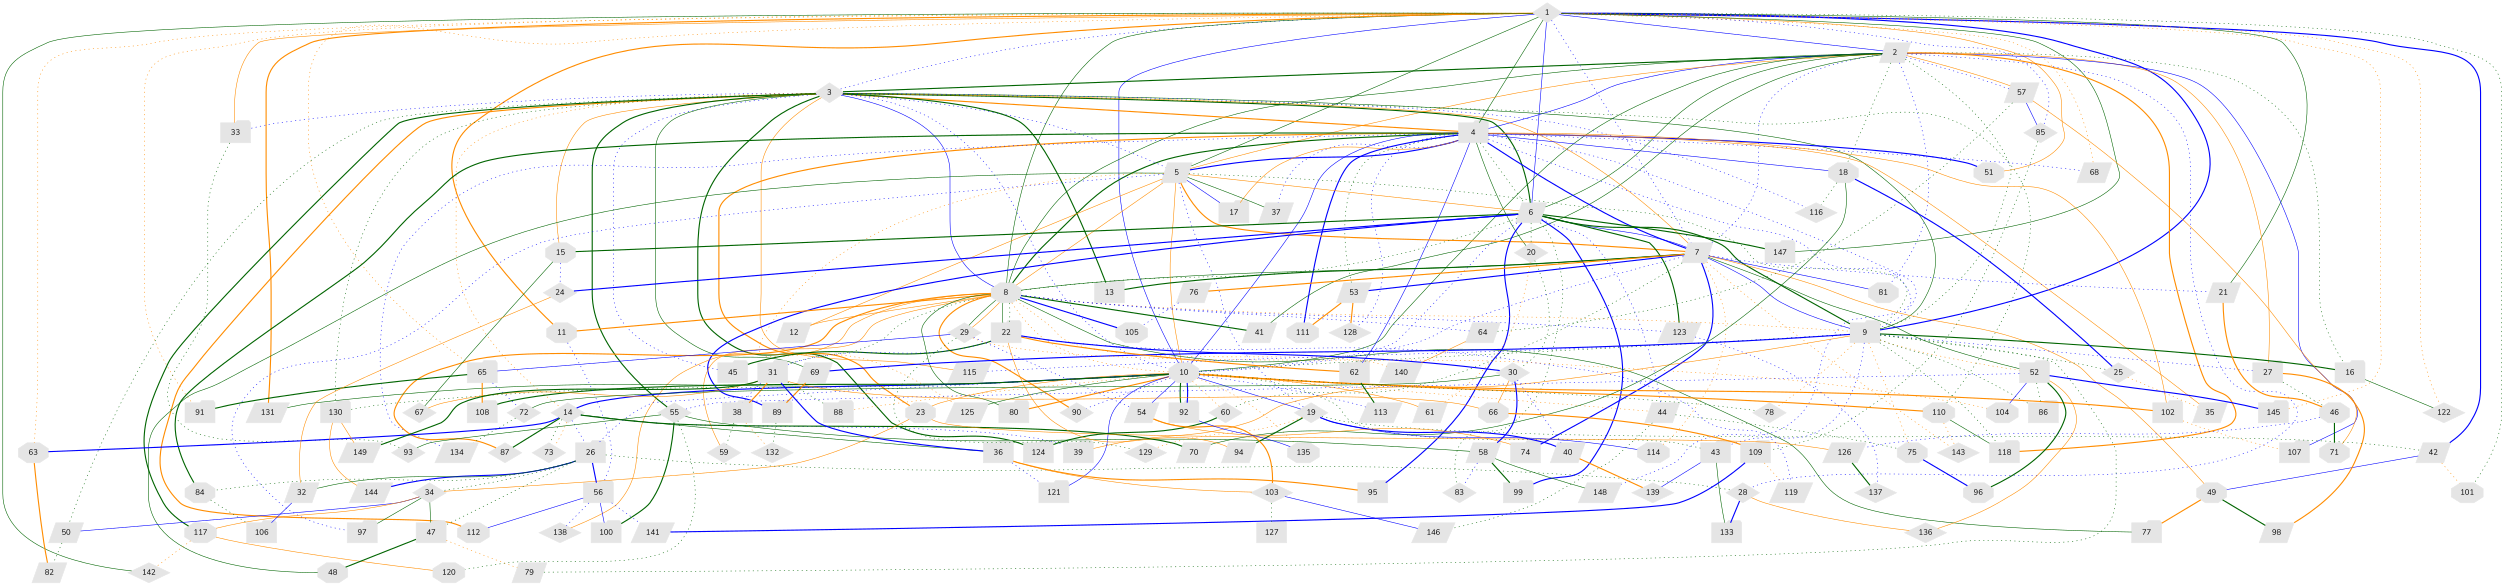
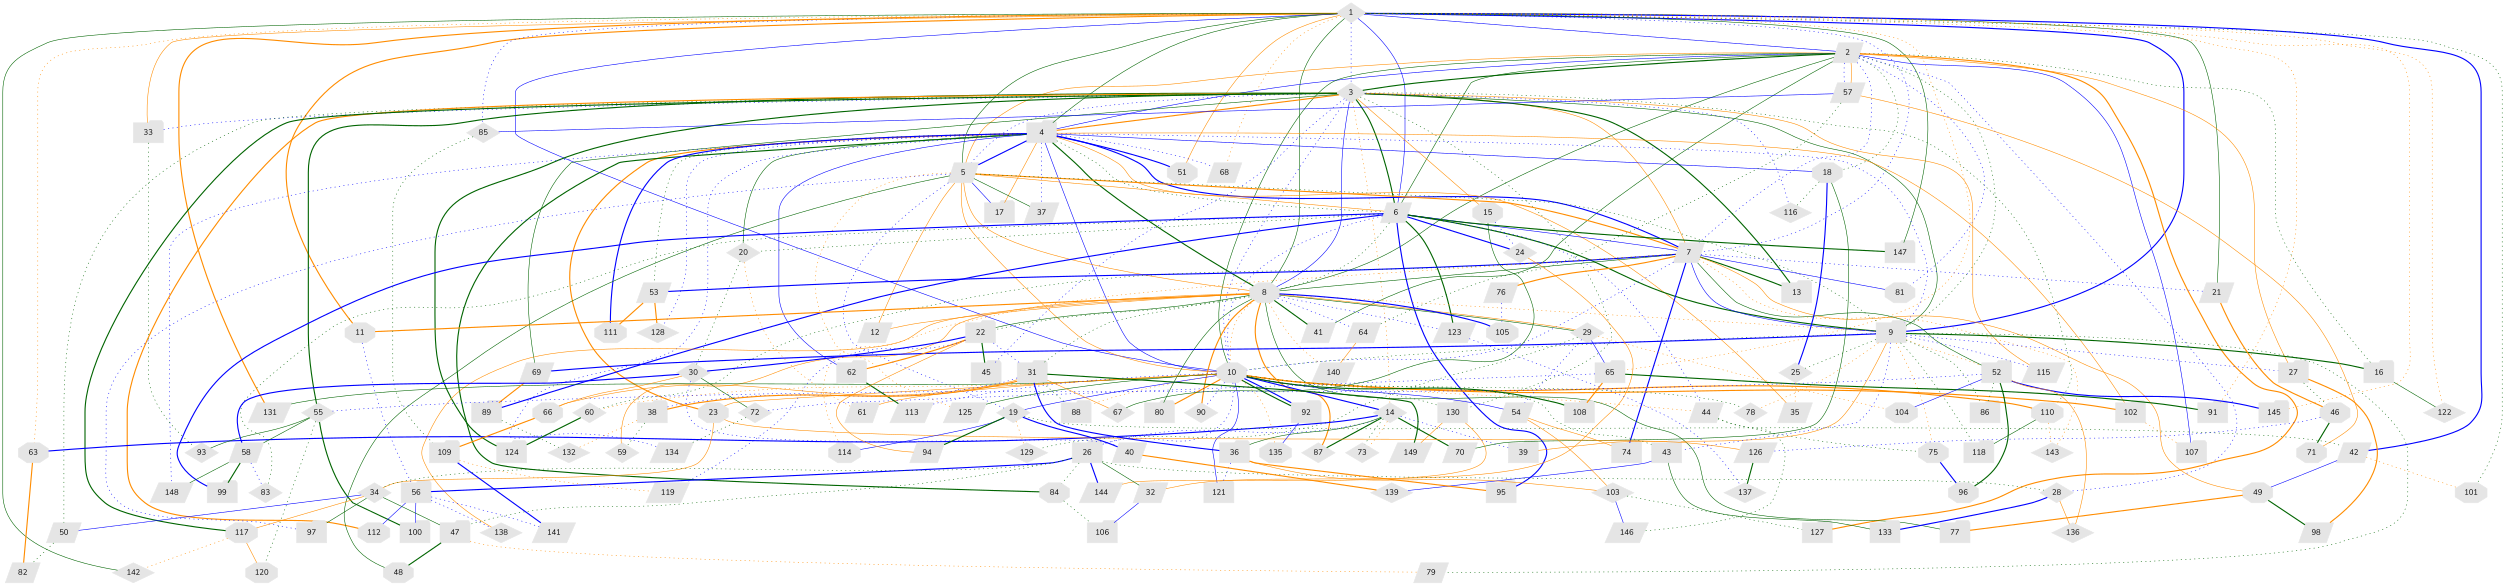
  graph {
    fontname=Nunito
    node [color=gray90 fontname=Nunito shape=folder style=filled]
    edge [color=darkgreen fontname=Nunito style=dotted]
    1 [shape=diamond]
    2 [shape=parallelogram]
    3 [shape=diamond]
    4
    5 [shape=parallelogram]
    6 [shape=parallelogram]
    7 [shape=parallelogram]
    8 [shape=octagon]
    9
    10 [shape=octagon]
    11 [shape=octagon]
    21 [shape=parallelogram]
    33
    42 [shape=parallelogram]
    51 [shape=octagon]
    63 [shape=octagon]
    65
    68 [shape=parallelogram]
    85 [shape=diamond]
    91
    101 [shape=octagon]
    122 [shape=diamond]
    131 [shape=parallelogram]
    142 [shape=diamond]
    145
    147
    16
    18 [shape=octagon]
    27
    28 [shape=diamond]
    41 [shape=parallelogram]
    57 [shape=parallelogram]
    81 [shape=octagon]
    107
    127
    13
    14 [shape=diamond]
    15 [shape=octagon]
    45
    50 [shape=parallelogram]
    55 [shape=diamond]
    69 [shape=parallelogram]
    110 [shape=octagon]
    112 [shape=octagon]
    115 [shape=parallelogram]
    116 [shape=diamond]
    117 [shape=octagon]
    124
    130
    17
    20 [shape=diamond]
    23 [shape=octagon]
    35 [shape=parallelogram]
    37 [shape=parallelogram]
    53 [shape=parallelogram]
    62
    84 [shape=octagon]
    102
    111 [shape=octagon]
    128 [shape=diamond]
    134 [shape=parallelogram]
    148 [shape=parallelogram]
    12 [shape=parallelogram]
    19 [shape=diamond]
    48 [shape=octagon]
    97
    125 [shape=parallelogram]
    24 [shape=diamond]
    44 [shape=parallelogram]
    83 [shape=diamond]
    89
    95
    99
    123 [shape=parallelogram]
    49 [shape=octagon]
    52
    60 [shape=diamond]
    74
    76 [shape=parallelogram]
    114 [shape=octagon]
    143 [shape=diamond]
    22
    29 [shape=diamond]
    31
    59 [shape=diamond]
    64 [shape=parallelogram]
    77
    80
    87 [shape=diamond]
    90 [shape=diamond]
    105 [shape=octagon]
    138 [shape=diamond]
    140 [shape=parallelogram]
    25 [shape=diamond]
    39
    43
    75 [shape=octagon]
    78 [shape=diamond]
    79 [shape=parallelogram]
    86
    118
    26
    54 [shape=parallelogram]
    61 [shape=parallelogram]
    88
    92
    108
    113 [shape=parallelogram]
    121
    135 [shape=octagon]
    56
    46 [shape=octagon]
    93 [shape=diamond]
    82 [shape=parallelogram]
    72 [shape=diamond]
    109
    70 [shape=parallelogram]
    98 [shape=parallelogram]
    133
    136 [shape=diamond]
    71 [shape=octagon]
    36
    73 [shape=diamond]
    67 [shape=diamond]
    58 [shape=parallelogram]
    100
    120 [shape=octagon]
    144 [shape=parallelogram]
    149 [shape=parallelogram]
    30 [shape=diamond]
    34 [shape=diamond]
    126 [shape=parallelogram]
    106
    40 [shape=parallelogram]
    94 [shape=parallelogram]
    129 [shape=diamond]
    32 [shape=parallelogram]
    146 [shape=parallelogram]
    132 [shape=diamond]
    137 [shape=diamond]
    104 [shape=octagon]
    96 [shape=octagon]
    119 [shape=parallelogram]
    66 [shape=octagon]
    38
    139 [shape=diamond]
    47
    103 [shape=diamond]
    141 [shape=parallelogram]
    1 -- 2 [color=blue style=solid]
    1 -- 3 [color=blue]
    1 -- 4 [style=solid]
    1 -- 5 [style=solid]
    1 -- 6 [color=blue style=solid]
    1 -- 7 [color=blue]
    1 -- 8 [style=solid]
    1 -- 9 [color=blue style=bold]
    1 -- 10 [color=blue style=solid]
    1 -- 11 [color=darkorange style=bold]
    1 -- 21 [style=solid]
    1 -- 33 [color=darkorange style=solid]
    1 -- 42 [color=blue style=bold]
    1 -- 51 [color=darkorange style=solid]
    1 -- 63 [color=darkorange]
    1 -- 65 [color=darkorange]
    1 -- 68 [color=darkorange]
    1 -- 85 [color=blue]
    1 -- 91 [color=darkorange]
    1 -- 101
    1 -- 122 [color=darkorange]
    1 -- 131 [color=darkorange style=bold]
    1 -- 142 [style=solid]
    1 -- 145 [color=darkorange]
    1 -- 147 [style=solid]
    2 -- 3 [style=bold]
    2 -- 4 [color=blue style=solid]
    2 -- 5 [color=darkorange style=solid]
    2 -- 6 [style=solid]
    2 -- 7 [color=blue]
    2 -- 8 [style=solid]
    2 -- 9
    2 -- 10 [style=solid]
    2 -- 16
    2 -- 18
    2 -- 27 [color=darkorange style=solid]
    2 -- 28 [color=blue]
    2 -- 41 [style=solid]
    2 -- 57 [color=blue]
    2 -- 57 [color=darkorange style=solid]
    2 -- 81 [color=blue]
    2 -- 107 [color=blue style=solid]
-   2 -- 118 [color=darkorange style=bold]
+   2 -- 127 [color=darkorange style=bold]
    3 -- 4 [color=darkorange style=bold]
    3 -- 5 [color=blue]
    3 -- 6 [style=bold]
    3 -- 7 [color=darkorange style=solid]
    3 -- 8 [color=blue style=solid]
    3 -- 9 [style=solid]
    3 -- 10 [color=blue]
    3 -- 33 [color=blue]
    3 -- 13 [style=bold]
    3 -- 14 [color=darkorange]
    3 -- 15 [color=darkorange style=solid]
    3 -- 45 [color=blue]
    3 -- 50
    3 -- 55 [style=bold]
    3 -- 69 [style=solid]
    3 -- 110
    3 -- 112 [color=darkorange style=bold]
    3 -- 115 [color=darkorange style=solid]
    3 -- 116 [color=blue]
    3 -- 117 [style=bold]
    3 -- 124 [style=bold]
    3 -- 130
    4 -- 5 [color=blue style=bold]
    4 -- 6
    4 -- 7 [color=blue style=bold]
    4 -- 8 [style=bold]
    4 -- 9 [color=blue]
    4 -- 10 [color=blue style=solid]
    4 -- 51 [color=blue style=bold]
    4 -- 68 [color=blue]
    4 -- 18 [color=blue style=solid]
    4 -- 17 [color=darkorange style=solid]
    4 -- 20 [style=solid]
    4 -- 23 [color=darkorange style=bold]
    4 -- 35 [color=darkorange style=solid]
    4 -- 37 [color=blue]
    4 -- 53
    4 -- 62 [color=blue style=solid]
    4 -- 84 [style=bold]
    4 -- 102 [color=darkorange style=solid]
    4 -- 111 [color=blue style=bold]
    4 -- 128 [color=blue]
    4 -- 134 [color=blue]
    4 -- 148 [color=blue]
    5 -- 6 [color=darkorange style=solid]
    5 -- 7 [color=darkorange style=bold]
    5 -- 8 [color=darkorange style=solid]
    5 -- 9
    5 -- 10 [color=darkorange style=solid]
    5 -- 17 [color=blue style=solid]
    5 -- 37 [style=solid]
    5 -- 12 [color=darkorange style=solid]
    5 -- 19 [color=blue]
    5 -- 48 [style=solid]
    5 -- 97 [color=blue]
    5 -- 125 [color=darkorange]
    6 -- 7 [color=blue style=solid]
    6 -- 8
    6 -- 9 [style=bold]
    6 -- 10 [color=blue]
    6 -- 147 [style=bold]
-   6 -- 15 [style=bold]
    6 -- 20
    6 -- 24 [color=blue style=bold]
    6 -- 44 [color=blue]
    6 -- 83
    6 -- 89 [color=blue style=bold]
    6 -- 95 [color=blue style=bold]
    6 -- 99 [color=blue style=bold]
    6 -- 123 [style=bold]
    7 -- 8 [style=solid]
    7 -- 9 [color=blue style=solid]
    7 -- 10 [color=blue]
    7 -- 21 [color=blue]
    7 -- 81 [color=blue style=solid]
    7 -- 13 [style=bold]
    7 -- 53 [color=blue style=bold]
    7 -- 49 [color=darkorange style=solid]
    7 -- 52 [style=solid]
    7 -- 60
    7 -- 74 [color=blue style=bold]
    7 -- 76 [color=darkorange style=bold]
    7 -- 114 [color=darkorange]
    7 -- 143 [color=darkorange]
    8 -- 9 [color=darkorange]
    8 -- 10 [color=darkorange]
    8 -- 11 [color=darkorange style=bold]
    8 -- 41 [style=bold]
    8 -- 12 [color=darkorange style=solid]
    8 -- 123 [color=blue]
    8 -- 22 [style=solid]
    8 -- 22
    8 -- 29 [style=solid]
    8 -- 29 [color=darkorange style=solid]
    8 -- 31
    8 -- 59 [color=darkorange style=solid]
    8 -- 64 [color=blue]
    8 -- 77 [style=solid]
    8 -- 80 [style=solid]
    8 -- 87 [color=darkorange style=bold]
    8 -- 90 [color=darkorange style=bold]
    8 -- 105 [color=blue style=bold]
    8 -- 138 [color=darkorange style=solid]
    8 -- 140 [color=darkorange]
    9 -- 10
    9 -- 16 [style=bold]
    9 -- 27 [color=blue]
    9 -- 69 [color=blue style=bold]
    9 -- 115 [color=blue]
    9 -- 52 [color=darkorange]
    9 -- 25
    9 -- 39 [color=darkorange style=solid]
    9 -- 43 [color=blue]
    9 -- 75 [color=darkorange]
    9 -- 78 [color=darkorange]
    9 -- 79
    9 -- 86
    9 -- 118
    10 -- 131 [style=solid]
    10 -- 14 [color=blue style=bold]
    10 -- 110 [color=darkorange style=bold]
    10 -- 130
    10 -- 23 [color=darkorange style=solid]
    10 -- 102 [color=darkorange style=bold]
    10 -- 19 [color=blue style=solid]
    10 -- 125 [style=solid]
    10 -- 44 [color=darkorange]
    10 -- 60 [color=darkorange]
    10 -- 80 [color=darkorange style=bold]
    10 -- 90 [color=blue]
    10 -- 43
    10 -- 78
    10 -- 26 [color=blue]
    10 -- 54 [color=blue style=solid]
    10 -- 61 [color=darkorange style=solid]
    10 -- 88 [color=darkorange]
    10 -- 92 [style=bold]
    10 -- 92 [color=blue style=bold]
    10 -- 108 [style=bold]
    10 -- 113 [color=blue]
    10 -- 121 [color=blue style=solid]
    10 -- 135 [color=darkorange]
    11 -- 56 [color=blue]
    21 -- 46 [color=darkorange style=bold]
    33 -- 93
    42 -- 101 [color=darkorange]
    42 -- 49 [color=blue style=solid]
    63 -- 82 [color=darkorange style=bold]
    65 -- 91 [style=bold]
    65 -- 108 [color=darkorange style=bold]
    65 -- 72 [color=blue]
    85 -- 109
    16 -- 122 [style=solid]
    18 -- 116
    18 -- 25 [color=blue style=bold]
    18 -- 70 [style=solid]
    27 -- 46
    27 -- 98 [color=darkorange style=bold]
    28 -- 133 [color=blue style=bold]
    28 -- 136 [color=darkorange style=solid]
    57 -- 85 [color=blue style=solid]
    57 -- 64
    57 -- 71 [color=darkorange style=solid]
    14 -- 63 [color=blue style=bold]
    14 -- 87 [style=bold]
    14 -- 39 [color=blue]
    14 -- 26 [color=blue]
    14 -- 70 [style=bold]
    14 -- 36 [style=solid]
    14 -- 73
    14 -- 73 [color=darkorange]
    15 -- 24 [color=blue]
    15 -- 67 [style=solid]
    50 -- 82
    55 -- 93 [style=solid]
    55 -- 58 [style=solid]
    55 -- 100 [style=bold]
    55 -- 120
    69 -- 89 [color=darkorange style=bold]
    110 -- 143 [color=darkorange]
    110 -- 118 [style=solid]
    117 -- 142 [color=darkorange]
    117 -- 120 [color=darkorange style=solid]
    130 -- 144 [color=darkorange style=solid]
    130 -- 149 [color=darkorange style=solid]
    20 -- 61 [color=darkorange]
    20 -- 30
    23 -- 34 [color=darkorange style=solid]
    23 -- 126 [color=darkorange style=solid]
    53 -- 111 [color=darkorange style=bold]
    53 -- 128 [color=darkorange style=bold]
    62 -- 113 [style=bold]
    84 -- 106
    102 -- 107 [color=darkorange]
    19 -- 42
    19 -- 114 [color=blue style=solid]
    19 -- 40 [color=blue style=bold]
    19 -- 94 [style=bold]
    19 -- 129 [color=darkorange]
    24 -- 32 [color=darkorange style=solid]
    44 -- 75
    44 -- 146
    89 -- 132
    123 -- 137 [color=blue]
    49 -- 77 [color=darkorange style=bold]
    49 -- 98 [style=bold]
    52 -- 145 [color=blue style=bold]
    52 -- 55 [color=blue]
    52 -- 86
    52 -- 136 [color=darkorange style=solid]
    52 -- 104 [color=blue style=solid]
    52 -- 96 [style=bold]
    60 -- 124 [style=bold]
    76 -- 105 [color=blue]
    22 -- 45 [style=bold]
    22 -- 62 [color=darkorange style=bold]
    22 -- 31 [color=blue]
    22 -- 30 [color=blue style=bold]
    22 -- 94 [color=darkorange style=solid]
    22 -- 119 [color=blue]
    29 -- 65 [color=blue style=solid]
    29 -- 54 [color=blue]
    29 -- 129
    29 -- 104 [color=darkorange]
    31 -- 88
    31 -- 36 [color=blue style=bold]
    31 -- 67 [color=darkorange style=solid]
    31 -- 149 [style=bold]
    31 -- 66 [color=darkorange style=solid]
    31 -- 38 [color=blue]
    31 -- 38 [color=darkorange style=bold]
    64 -- 140 [color=darkorange style=solid]
    25 -- 35 [color=darkorange]
    43 -- 133 [style=solid]
    43 -- 139 [color=blue style=solid]
    75 -- 96 [color=blue style=bold]
    26 -- 28
    26 -- 84
    26 -- 56 [color=blue style=bold]
    26 -- 144 [color=blue style=bold]
    26 -- 34
    26 -- 32 [style=solid]
    26 -- 47
    54 -- 74 [color=darkorange style=solid]
-   54 -- 103 [color=darkorange style=bold]
+   54 -- 103 [color=darkorange style=solid]
    92 -- 135 [color=blue style=solid]
    56 -- 112 [color=blue style=solid]
    56 -- 138 [color=blue]
    56 -- 100 [color=blue style=solid]
    56 -- 141 [color=blue]
    46 -- 71 [style=bold]
    46 -- 126 [color=blue]
    72 -- 134
    109 -- 119 [color=darkorange]
    109 -- 141 [color=blue style=bold]
    36 -- 95 [color=darkorange style=bold]
    36 -- 121 [color=blue]
    36 -- 103 [color=darkorange style=solid]
    58 -- 148 [style=solid]
    58 -- 83 [color=blue]
    58 -- 99 [style=bold]
    30 -- 72 [style=solid]
    30 -- 58 [color=blue style=bold]
    30 -- 40 [color=blue]
    30 -- 66 [color=darkorange style=solid]
    34 -- 50 [color=blue style=solid]
    34 -- 117 [color=darkorange style=solid]
    34 -- 97 [style=solid]
    34 -- 47 [style=solid]
    126 -- 137 [style=bold]
    40 -- 139 [color=darkorange style=bold]
    32 -- 106 [color=blue style=solid]
    66 -- 109 [color=darkorange style=bold]
    38 -- 59
    38 -- 132 [color=darkorange]
    47 -- 48 [style=bold]
    47 -- 79 [color=darkorange]
    103 -- 127
    103 -- 146 [color=blue style=solid]
  }
